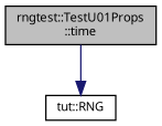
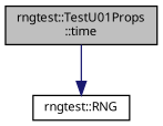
  digraph {
    rankdir=TB
    node [color=black fontname="sans-serif" fontsize=9 shape=record]
    n1 [fillcolor=grey75 fontcolor=black height=0.2 label="rngtest::TestU01Props\l::time" style=filled width=0.4]
-   n2 [height=0.2 label="tut::RNG" width=0.4]
+   n2 [height=0.2 label="rngtest::RNG" width=0.4]
    n1 -> n2 [color=midnightblue fontname="sans-serif" fontsize=9 labelfontname="sans-serif" labelfontsize=9 style=solid]
  }
